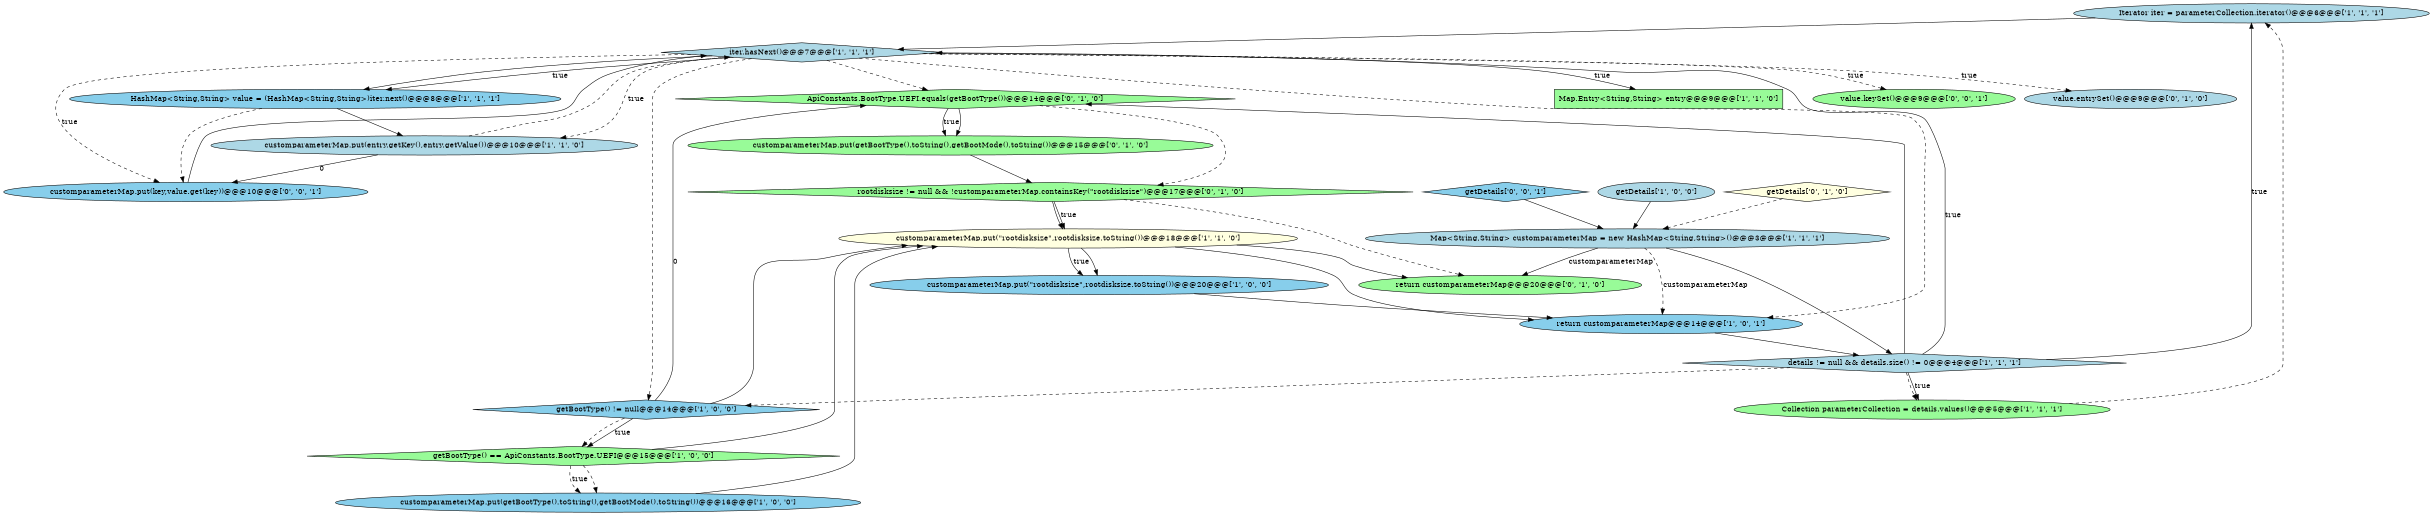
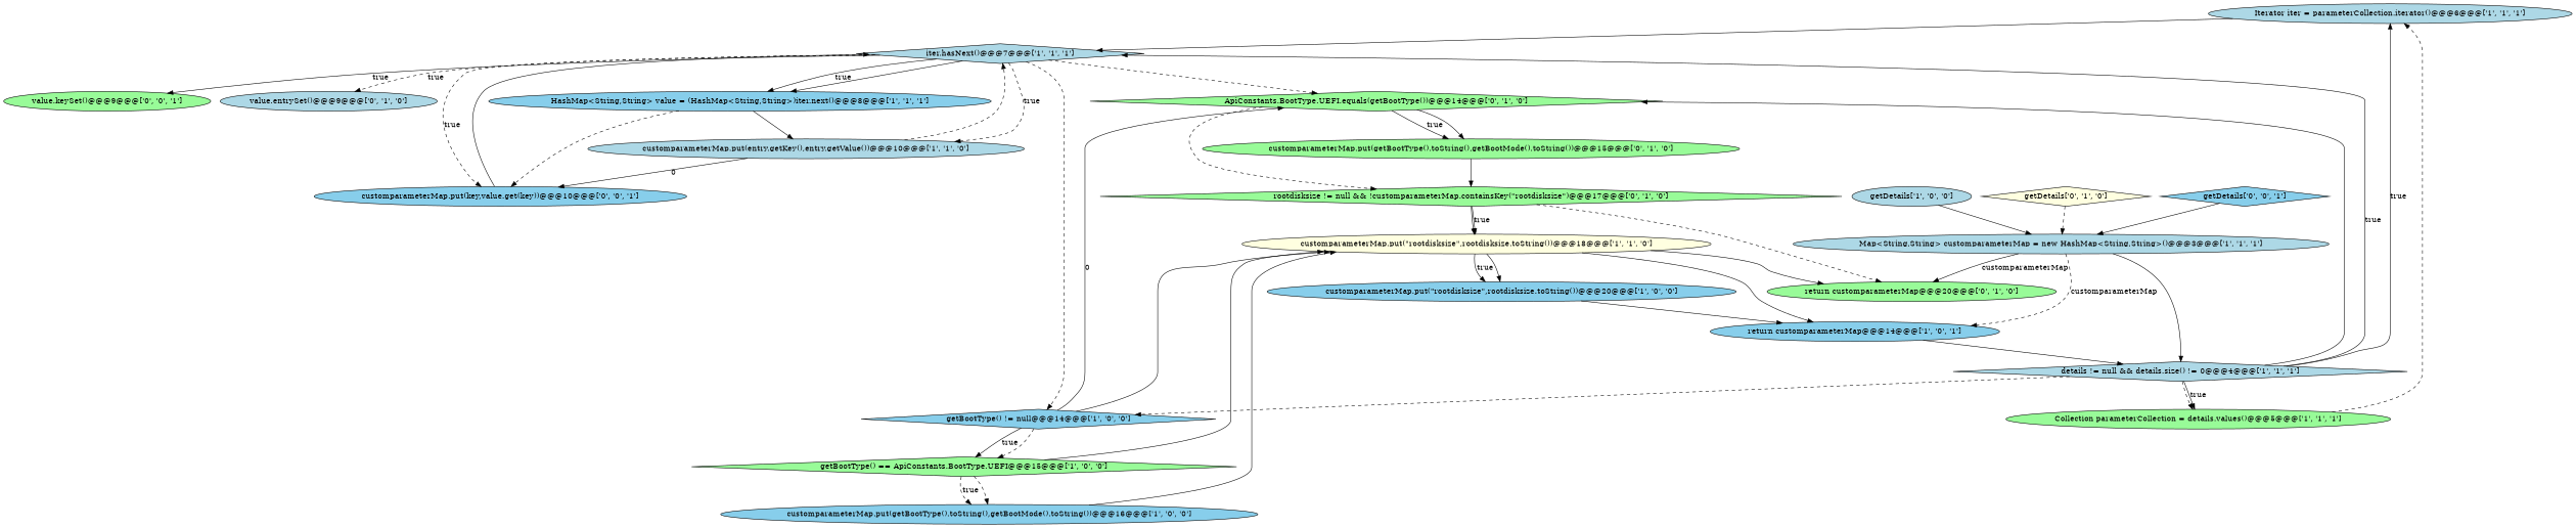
  digraph {
    node [fillcolor=palegreen shape=ellipse style=filled]
    edge [style=solid]
    n1 [fillcolor=lightblue label="Iterator iter = parameterCollection.iterator()@@@6@@@['1', '1', '1']"]
    n2 [fillcolor=lightblue label="iter.hasNext()@@@7@@@['1', '1', '1']" shape=diamond]
    n3 [label="ApiConstants.BootType.UEFI.equals(getBootType())@@@14@@@['0', '1', '0']" shape=diamond]
    n4 [fillcolor=skyblue label="return customparameterMap@@@14@@@['1', '0', '1']"]
    n5 [fillcolor=skyblue label="customparameterMap.put(key,value.get(key))@@@10@@@['0', '0', '1']"]
-   n6 [label="Map.Entry<String,String> entry@@@9@@@['1', '1', '0']" shape=box]
    n7 [label="value.keySet()@@@9@@@['0', '0', '1']"]
    n8 [fillcolor=lightblue label="value.entrySet()@@@9@@@['0', '1', '0']"]
    n9 [fillcolor=skyblue label="HashMap<String,String> value = (HashMap<String,String>)iter.next()@@@8@@@['1', '1', '1']"]
    n10 [fillcolor=lightblue label="customparameterMap.put(entry.getKey(),entry.getValue())@@@10@@@['1', '1', '0']"]
    n11 [fillcolor=skyblue label="getBootType() != null@@@14@@@['1', '0', '0']" shape=diamond]
    n12 [fillcolor=skyblue label="getDetails['0', '0', '1']" shape=diamond]
    n13 [fillcolor=lightblue label="Map<String,String> customparameterMap = new HashMap<String,String>()@@@3@@@['1', '1', '1']"]
    n14 [label="return customparameterMap@@@20@@@['0', '1', '0']"]
    n15 [fillcolor=lightblue label="details != null && details.size() != 0@@@4@@@['1', '1', '1']" shape=diamond]
    n16 [label="customparameterMap.put(getBootType().toString(),getBootMode().toString())@@@15@@@['0', '1', '0']"]
    n17 [label="rootdisksize != null && !customparameterMap.containsKey(\"rootdisksize\")@@@17@@@['0', '1', '0']" shape=diamond]
    n18 [fillcolor=lightyellow label="customparameterMap.put(\"rootdisksize\",rootdisksize.toString())@@@18@@@['1', '1', '0']"]
    n19 [label="getBootType() == ApiConstants.BootType.UEFI@@@15@@@['1', '0', '0']" shape=diamond]
    n20 [fillcolor=skyblue label="customparameterMap.put(\"rootdisksize\",rootdisksize.toString())@@@20@@@['1', '0', '0']"]
    n21 [label="Collection parameterCollection = details.values()@@@5@@@['1', '1', '1']"]
    n22 [fillcolor=skyblue label="customparameterMap.put(getBootType().toString(),getBootMode().toString())@@@16@@@['1', '0', '0']"]
    n23 [fillcolor=lightblue label="getDetails['1', '0', '0']"]
    n24 [fillcolor=lightyellow label="getDetails['0', '1', '0']" shape=diamond]
    n1 -> n2
    n2 -> n3 [style=dashed]
-   n2 -> n4 [style=dashed]
    n2 -> n5 [label=true style=dashed]
-   n2 -> n6 [label=true]
-   n2 -> n7 [label=true style=dashed]
+   n2 -> n7 [label=true]
    n2 -> n8 [label=true style=dashed]
    n2 -> n9
    n2 -> n9 [label=true]
    n2 -> n10 [label=true style=dashed]
    n2 -> n11 [style=dashed]
    n3 -> n16 [label=true]
    n3 -> n16
    n3 -> n17 [style=dashed]
    n4 -> n15
    n5 -> n2
    n9 -> n5 [style=dashed]
    n9 -> n10
    n10 -> n2 [style=dashed]
    n10 -> n5 [label=0]
    n11 -> n3 [label=0]
    n11 -> n18
    n11 -> n19 [label=true]
    n11 -> n19 [style=dashed]
    n12 -> n13
    n13 -> n4 [label=customparameterMap style=dashed]
    n13 -> n14 [label=customparameterMap]
    n13 -> n15
    n15 -> n1 [label=true]
    n15 -> n2 [label=true]
    n15 -> n3
    n15 -> n11 [style=dashed]
    n15 -> n21 [style=dashed]
    n15 -> n21 [label=true]
    n16 -> n17
    n17 -> n14 [style=dashed]
    n17 -> n18
    n17 -> n18 [label=true]
    n18 -> n4
    n18 -> n14
    n18 -> n20 [label=true]
    n18 -> n20
    n19 -> n18
    n19 -> n22 [style=dashed]
    n19 -> n22 [label=true style=dashed]
    n20 -> n4
    n21 -> n1 [style=dashed]
    n22 -> n18
    n23 -> n13
    n24 -> n13 [style=dashed]
  }
